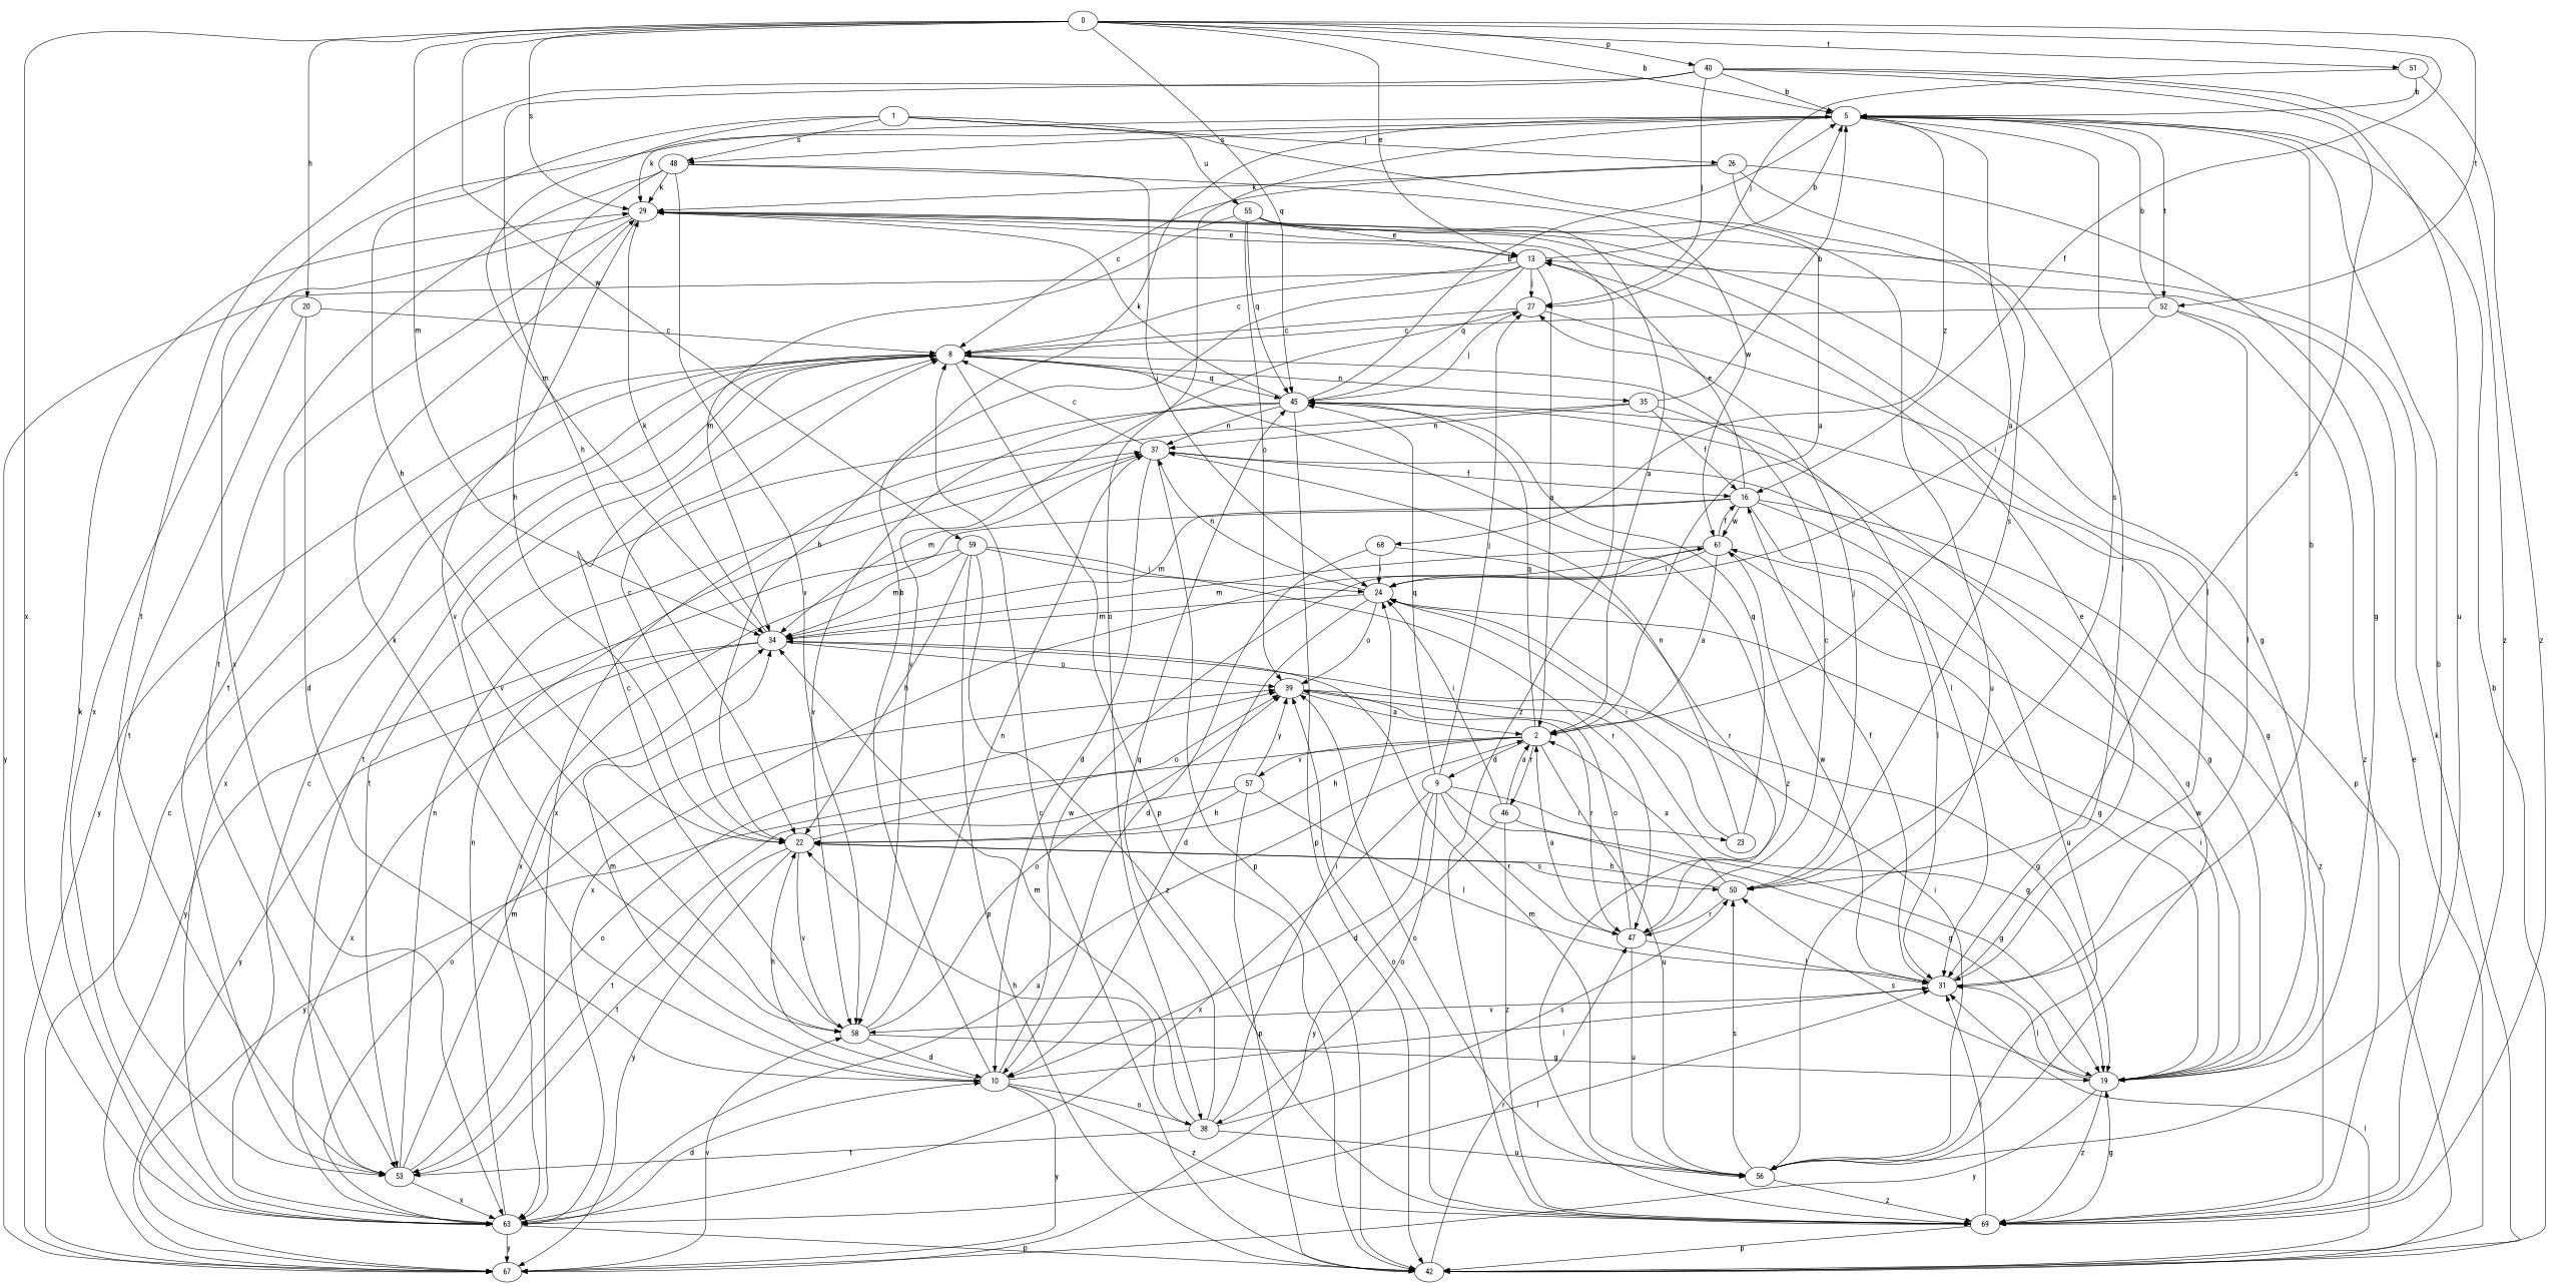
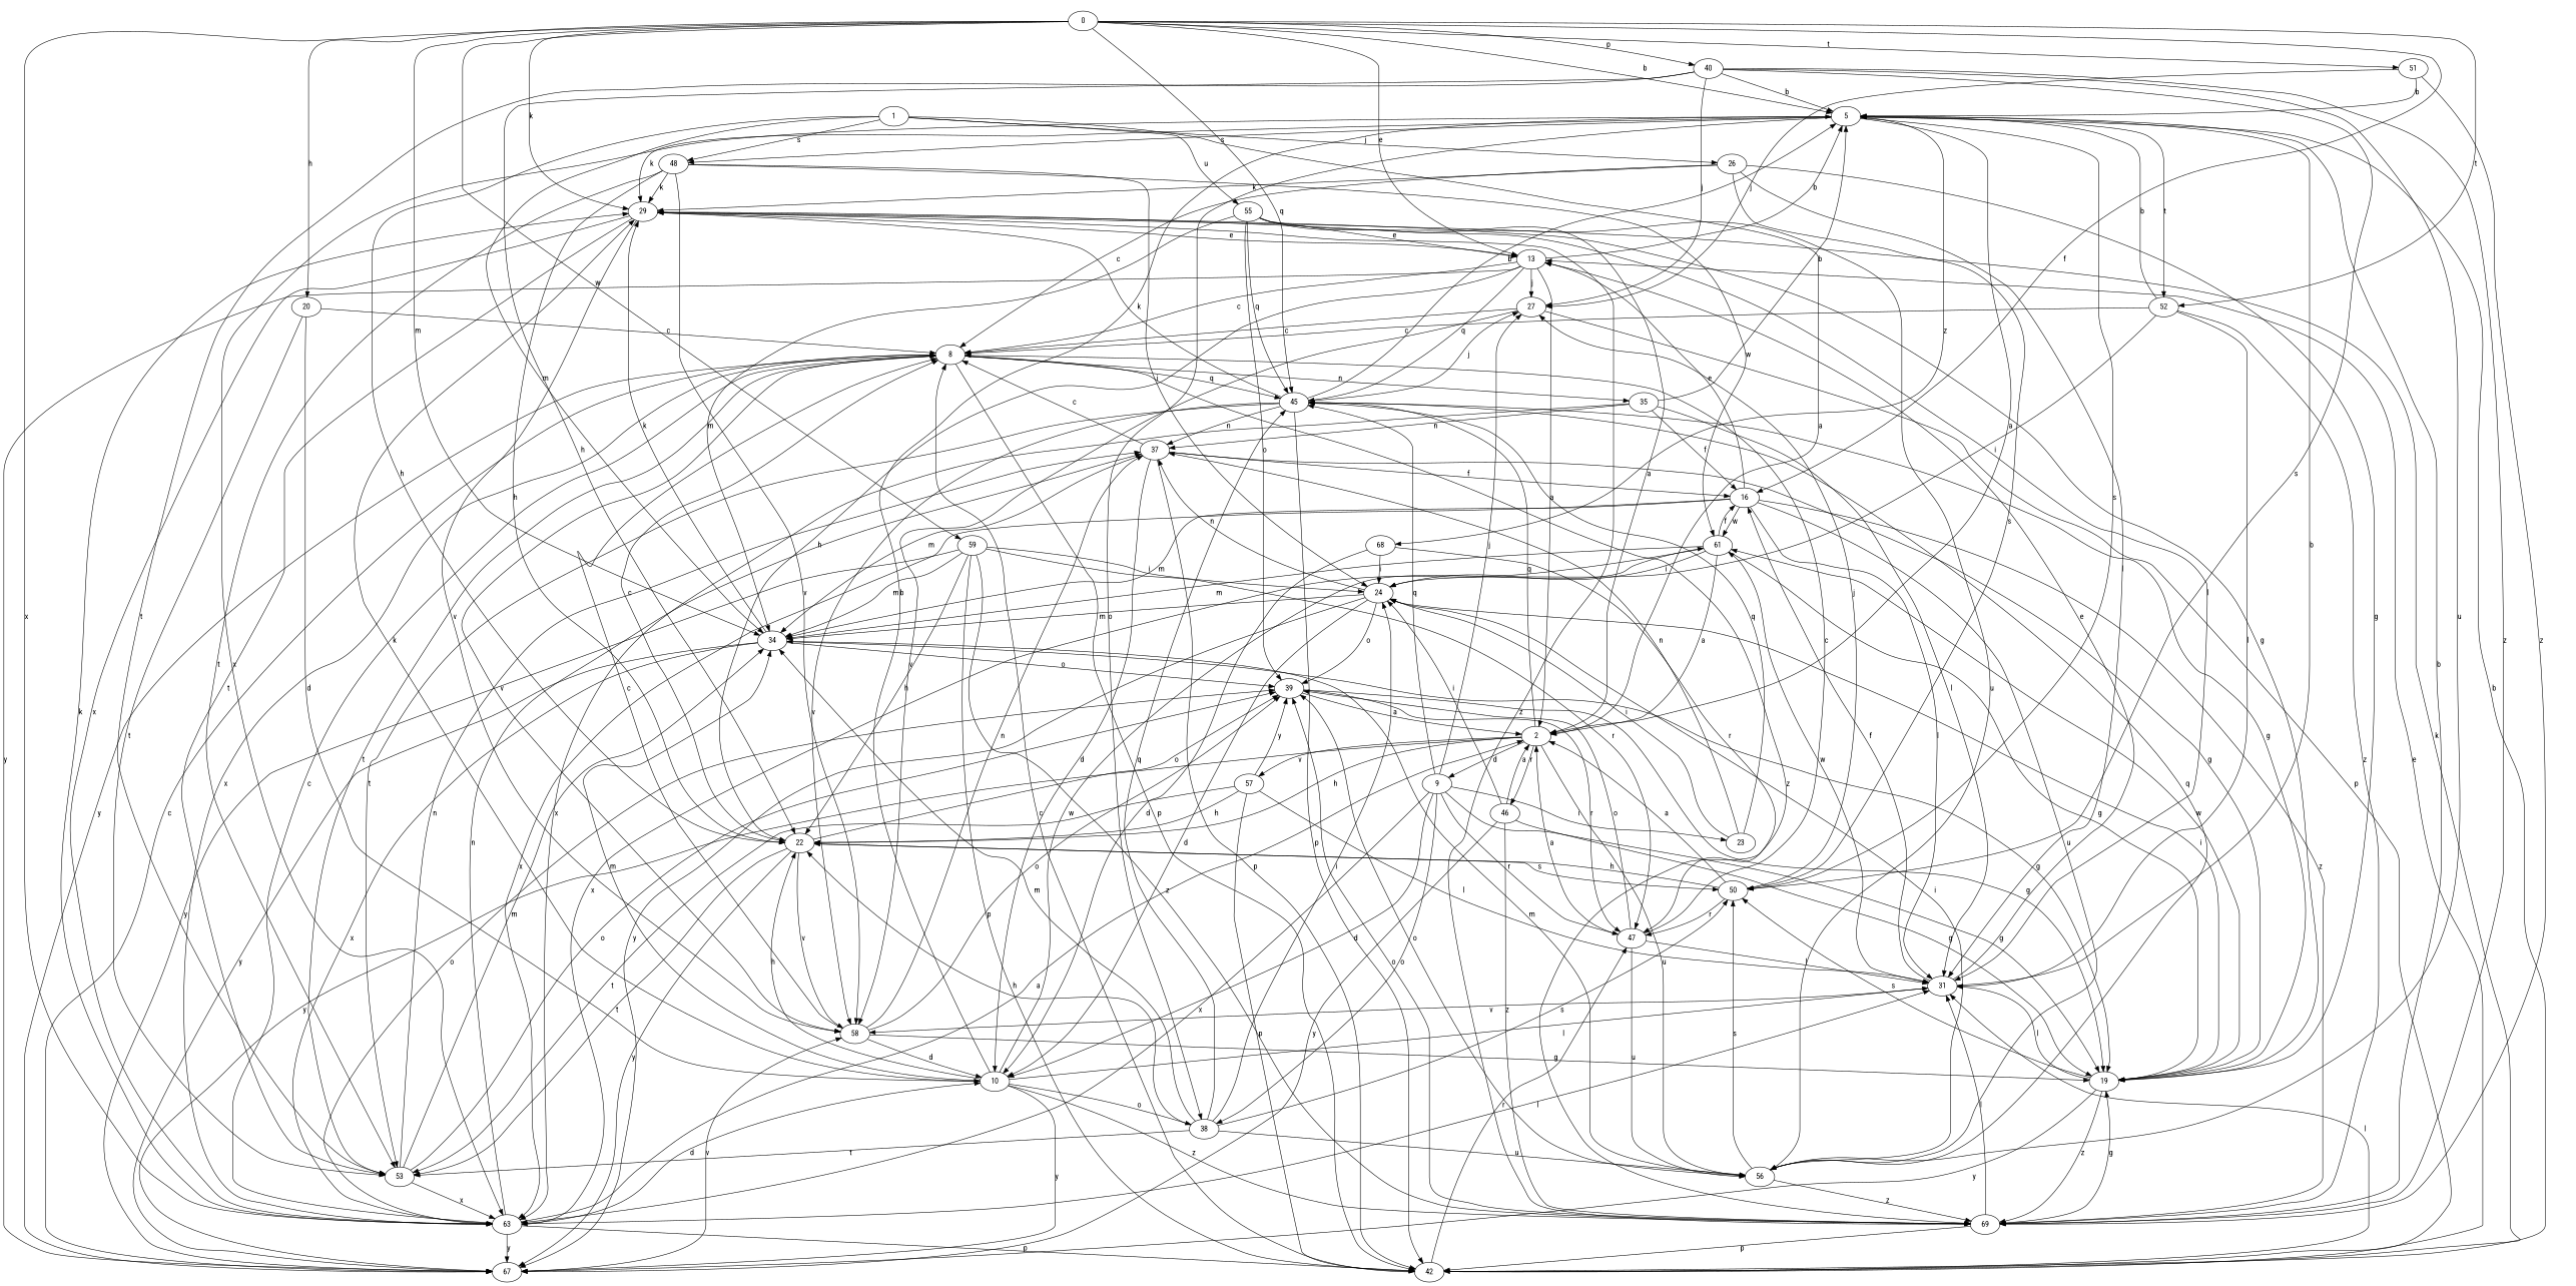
  strict digraph {
    fontname="Roboto Condensed"
    node [fontname="Roboto Condensed"]
    edge [fontname="Roboto Condensed"]
    0
    5
    13
    16
    20
    29
    34
    40
    45
    51
    52
    59
    63
    2
    48
    38
    50
    68
    22
    67
    8
    27
    56
    69
    31
    61
    53
    10
    58
    19
    39
    42
    37
    24
    47
    1
    26
    55
    9
    46
    57
    23
    35
    0 -> 5 [label=b]
    0 -> 13 [label=e]
    0 -> 16 [label=f]
    0 -> 20 [label=h]
-   0 -> 29 [label=s]
+   0 -> 29 [label=k]
    0 -> 34 [label=m]
    0 -> 40 [label=p]
    0 -> 45 [label=q]
    0 -> 51 [label=t]
    0 -> 52 [label=t]
    0 -> 59 [label=w]
    0 -> 63 [label=x]
    5 -> 29 [label=k]
    5 -> 52 [label=t]
    5 -> 63 [label=x]
    5 -> 2 [label=a]
    5 -> 48 [label=s]
    5 -> 38 [label=o]
    5 -> 50 [label=s]
    5 -> 68 [label=z]
    13 -> 5 [label=b]
    13 -> 45 [label=q]
    13 -> 2 [label=a]
    13 -> 22 [label=h]
    13 -> 67 [label=y]
    13 -> 8 [label=c]
    13 -> 27 [label=j]
    16 -> 13 [label=e]
    16 -> 34 [label=m]
    16 -> 63 [label=x]
    16 -> 56 [label=u]
    16 -> 69 [label=z]
    16 -> 31 [label=l]
    16 -> 61 [label=w]
    20 -> 8 [label=c]
    20 -> 53 [label=t]
    20 -> 10 [label=d]
    29 -> 13 [label=e]
    29 -> 63 [label=x]
    29 -> 69 [label=z]
    29 -> 31 [label=l]
    29 -> 53 [label=t]
    29 -> 58 [label=v]
    29 -> 19 [label=g]
    34 -> 29 [label=k]
    34 -> 63 [label=x]
    34 -> 67 [label=y]
    34 -> 19 [label=g]
    34 -> 39 [label=o]
    40 -> 5 [label=b]
    40 -> 50 [label=s]
    40 -> 22 [label=h]
    40 -> 27 [label=j]
    40 -> 56 [label=u]
    40 -> 69 [label=z]
    40 -> 53 [label=t]
    45 -> 5 [label=b]
    45 -> 29 [label=k]
    45 -> 27 [label=j]
    45 -> 53 [label=t]
    45 -> 58 [label=v]
    45 -> 19 [label=g]
    45 -> 42 [label=p]
    45 -> 37 [label=n]
    51 -> 5 [label=b]
    51 -> 27 [label=j]
    51 -> 69 [label=z]
    52 -> 5 [label=b]
    52 -> 8 [label=c]
    52 -> 69 [label=z]
    52 -> 31 [label=l]
    52 -> 24 [label=i]
    59 -> 34 [label=m]
    59 -> 22 [label=h]
    59 -> 67 [label=y]
    59 -> 69 [label=z]
    59 -> 42 [label=p]
    59 -> 24 [label=i]
    59 -> 47 [label=r]
    63 -> 29 [label=k]
    63 -> 2 [label=a]
    63 -> 67 [label=y]
    63 -> 8 [label=c]
    63 -> 31 [label=l]
    63 -> 10 [label=d]
    63 -> 39 [label=o]
    63 -> 42 [label=p]
    63 -> 37 [label=n]
    2 -> 45 [label=q]
    2 -> 22 [label=h]
    2 -> 67 [label=y]
    2 -> 56 [label=u]
    2 -> 9 [label=d]
    2 -> 46 [label=r]
    2 -> 57 [label=v]
    48 -> 29 [label=k]
    48 -> 22 [label=h]
    48 -> 61 [label=w]
    48 -> 53 [label=t]
    48 -> 58 [label=v]
    48 -> 24 [label=i]
    38 -> 34 [label=m]
    38 -> 45 [label=q]
    38 -> 50 [label=s]
    38 -> 22 [label=h]
    38 -> 56 [label=u]
    38 -> 53 [label=t]
    38 -> 24 [label=i]
    50 -> 2 [label=a]
    50 -> 22 [label=h]
    50 -> 27 [label=j]
    50 -> 47 [label=r]
    68 -> 10 [label=d]
    68 -> 24 [label=i]
    68 -> 47 [label=r]
    22 -> 50 [label=s]
    22 -> 67 [label=y]
    22 -> 8 [label=c]
    22 -> 53 [label=t]
    22 -> 58 [label=v]
    22 -> 39 [label=o]
    67 -> 8 [label=c]
    67 -> 58 [label=v]
    8 -> 45 [label=q]
    8 -> 63 [label=x]
    8 -> 67 [label=y]
    8 -> 69 [label=z]
    8 -> 53 [label=t]
    8 -> 58 [label=v]
    8 -> 42 [label=p]
    8 -> 35 [label=n]
    27 -> 8 [label=c]
    27 -> 58 [label=v]
    27 -> 42 [label=p]
    56 -> 34 [label=m]
    56 -> 45 [label=q]
    56 -> 50 [label=s]
    56 -> 69 [label=z]
    56 -> 39 [label=o]
    56 -> 24 [label=i]
    69 -> 5 [label=b]
    69 -> 31 [label=l]
    69 -> 19 [label=g]
    69 -> 39 [label=o]
    69 -> 42 [label=p]
    31 -> 5 [label=b]
    31 -> 13 [label=e]
    31 -> 16 [label=f]
    31 -> 61 [label=w]
    31 -> 58 [label=v]
    61 -> 16 [label=f]
    61 -> 34 [label=m]
    61 -> 63 [label=x]
    61 -> 2 [label=a]
    61 -> 19 [label=g]
    61 -> 24 [label=i]
    53 -> 34 [label=m]
    53 -> 63 [label=x]
    53 -> 39 [label=o]
    53 -> 37 [label=n]
    10 -> 5 [label=b]
    10 -> 29 [label=k]
    10 -> 34 [label=m]
    10 -> 38 [label=o]
    10 -> 22 [label=h]
    10 -> 67 [label=y]
    10 -> 69 [label=z]
    10 -> 31 [label=l]
    10 -> 61 [label=w]
    58 -> 8 [label=c]
    58 -> 10 [label=d]
    58 -> 19 [label=g]
    58 -> 39 [label=o]
    58 -> 37 [label=n]
    19 -> 50 [label=s]
    19 -> 67 [label=y]
    19 -> 69 [label=z]
    19 -> 31 [label=l]
    19 -> 61 [label=w]
    19 -> 24 [label=i]
    39 -> 2 [label=a]
    39 -> 19 [label=g]
    39 -> 47 [label=r]
    42 -> 5 [label=b]
    42 -> 13 [label=e]
    42 -> 29 [label=k]
    42 -> 8 [label=c]
    42 -> 31 [label=l]
    42 -> 47 [label=r]
    37 -> 16 [label=f]
    37 -> 34 [label=m]
    37 -> 8 [label=c]
    37 -> 10 [label=d]
    37 -> 19 [label=g]
    37 -> 42 [label=p]
    24 -> 34 [label=m]
+   24 -> 67 [label=y]
    24 -> 10 [label=d]
    24 -> 39 [label=o]
    24 -> 37 [label=n]
    47 -> 2 [label=a]
    47 -> 8 [label=c]
    47 -> 56 [label=u]
    47 -> 31 [label=l]
    47 -> 39 [label=o]
    1 -> 34 [label=m]
    1 -> 2 [label=a]
    1 -> 48 [label=s]
    1 -> 22 [label=h]
    1 -> 26 [label=j]
    1 -> 55 [label=u]
    26 -> 29 [label=k]
    26 -> 50 [label=s]
    26 -> 8 [label=c]
    26 -> 31 [label=l]
    26 -> 19 [label=g]
    55 -> 13 [label=e]
    55 -> 34 [label=m]
    55 -> 45 [label=q]
    55 -> 2 [label=a]
    55 -> 56 [label=u]
    55 -> 39 [label=o]
    9 -> 45 [label=q]
    9 -> 63 [label=x]
    9 -> 38 [label=o]
    9 -> 27 [label=j]
    9 -> 10 [label=d]
    9 -> 19 [label=g]
    9 -> 47 [label=r]
    9 -> 23 [label=i]
    46 -> 2 [label=a]
    46 -> 67 [label=y]
    46 -> 69 [label=z]
    46 -> 19 [label=g]
    46 -> 24 [label=i]
    57 -> 22 [label=h]
    57 -> 31 [label=l]
    57 -> 53 [label=t]
    57 -> 39 [label=y]
    57 -> 42 [label=p]
    23 -> 45 [label=q]
    23 -> 37 [label=n]
    23 -> 24 [label=i]
    35 -> 5 [label=b]
    35 -> 16 [label=f]
    35 -> 63 [label=x]
    35 -> 31 [label=l]
    35 -> 37 [label=n]
  }
